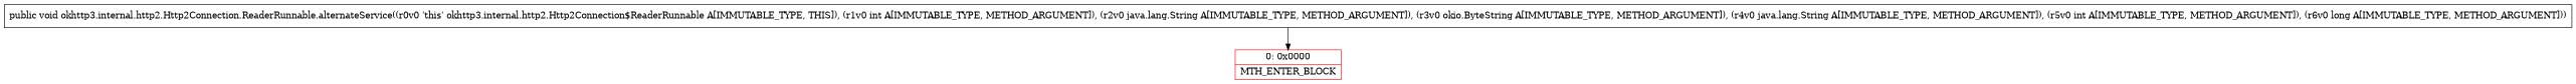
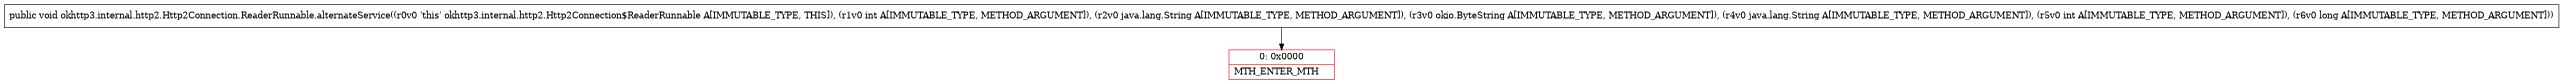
  digraph {
    node [shape=record]
-   n1 [color=red label="{0\:\ 0x0000|MTH_ENTER_BLOCK\l}"]
+   n1 [color=red label="{0\:\ 0x0000|MTH_ENTER_MTH\l}"]
    n2 [label="{public void okhttp3.internal.http2.Http2Connection.ReaderRunnable.alternateService((r0v0 'this' okhttp3.internal.http2.Http2Connection$ReaderRunnable A[IMMUTABLE_TYPE, THIS]), (r1v0 int A[IMMUTABLE_TYPE, METHOD_ARGUMENT]), (r2v0 java.lang.String A[IMMUTABLE_TYPE, METHOD_ARGUMENT]), (r3v0 okio.ByteString A[IMMUTABLE_TYPE, METHOD_ARGUMENT]), (r4v0 java.lang.String A[IMMUTABLE_TYPE, METHOD_ARGUMENT]), (r5v0 int A[IMMUTABLE_TYPE, METHOD_ARGUMENT]), (r6v0 long A[IMMUTABLE_TYPE, METHOD_ARGUMENT])) }"]
    subgraph cluster_1 {
      label="R(0)"
    }
    n2 -> n1
  }
